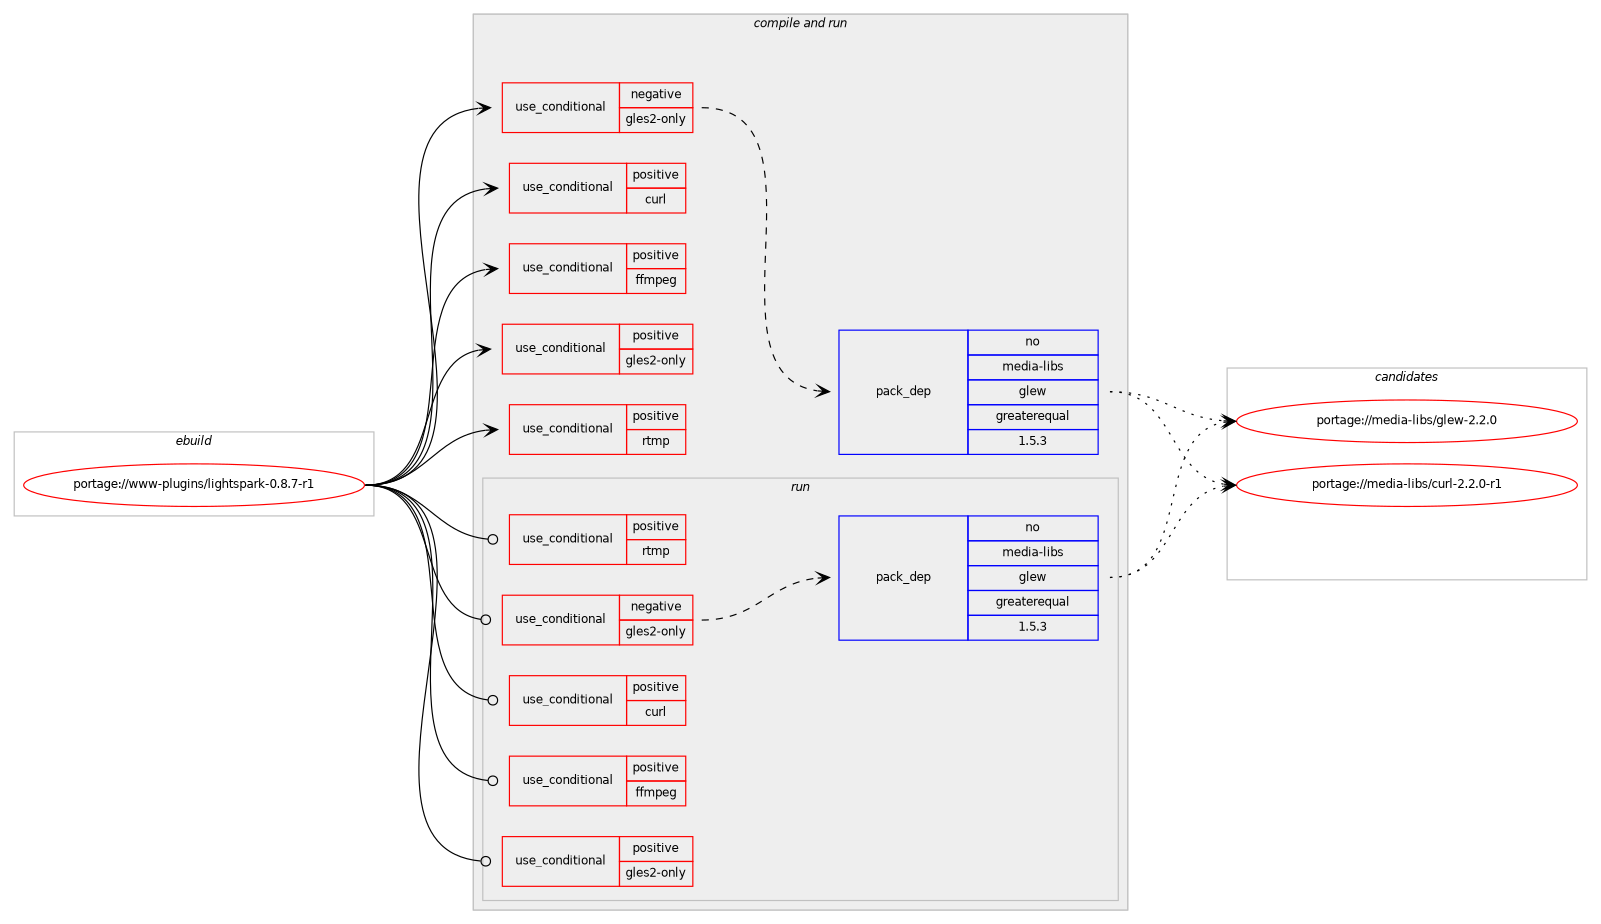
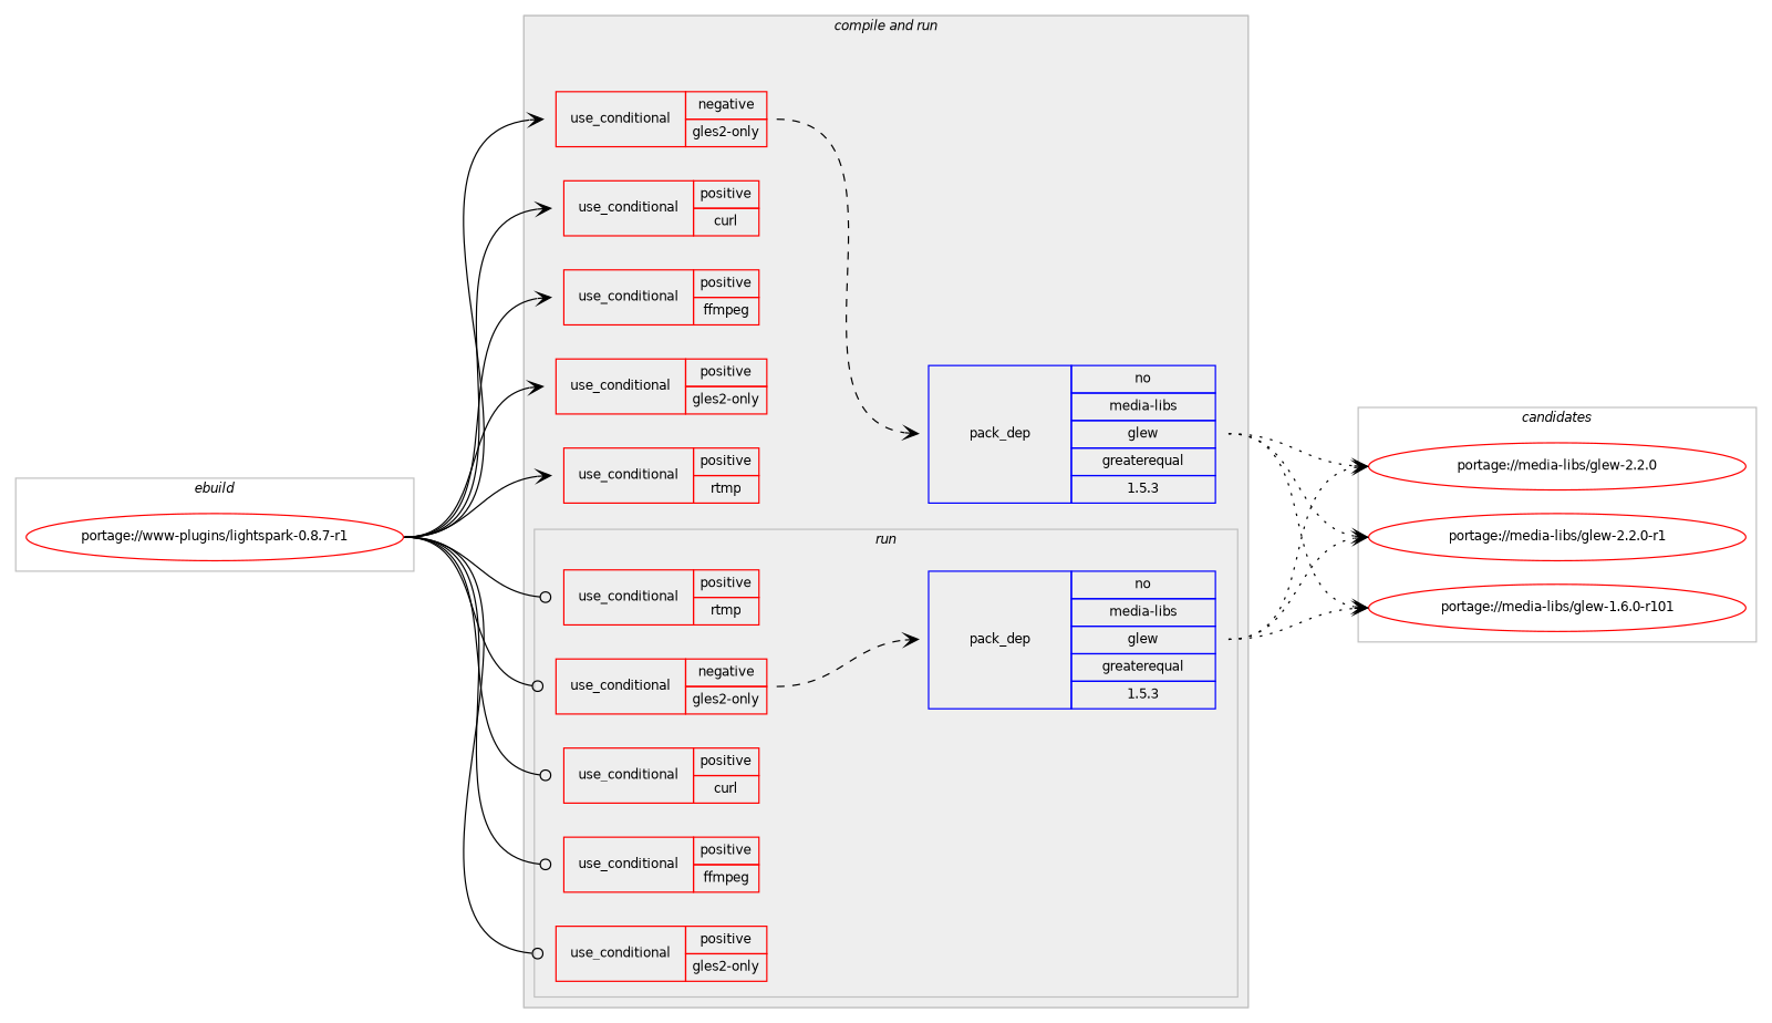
  digraph {
    compound=true
    concentrate=true
    fontname=Helvetica
    fontsize=10
    newrank=true
    rankdir=LR
    ranksep=1.5
    node [color=red fontname=Helvetica fontsize=10 shape=none]
    edge [arrowhead=vee headport=w style=solid tailport=e weight=20]
    n1 [label="portage://www-plugins/lightspark-0.8.7-r1" width=4 shape=""]
    n2 [color=blue label=<<TABLE BORDER="0" CELLBORDER="1" CELLSPACING="0" CELLPADDING="4" WIDTH="220"><TR><TD ROWSPAN="6" CELLPADDING="30">pack_dep</TD></TR><TR><TD WIDTH="110">no</TD></TR><TR><TD>media-libs</TD></TR><TR><TD>glew</TD></TR><TR><TD>greaterequal</TD></TR><TR><TD>1.5.3</TD></TR></TABLE>>]
    n3 [label=<<TABLE BORDER="0" CELLBORDER="1" CELLSPACING="0" CELLPADDING="4"><TR><TD ROWSPAN="3" CELLPADDING="10">use_conditional</TD></TR><TR><TD>negative</TD></TR><TR><TD>gles2-only</TD></TR></TABLE>>]
    n4 [label=<<TABLE BORDER="0" CELLBORDER="1" CELLSPACING="0" CELLPADDING="4"><TR><TD ROWSPAN="3" CELLPADDING="10">use_conditional</TD></TR><TR><TD>positive</TD></TR><TR><TD>curl</TD></TR></TABLE>>]
    n5 [label=<<TABLE BORDER="0" CELLBORDER="1" CELLSPACING="0" CELLPADDING="4"><TR><TD ROWSPAN="3" CELLPADDING="10">use_conditional</TD></TR><TR><TD>positive</TD></TR><TR><TD>ffmpeg</TD></TR></TABLE>>]
    n6 [label=<<TABLE BORDER="0" CELLBORDER="1" CELLSPACING="0" CELLPADDING="4"><TR><TD ROWSPAN="3" CELLPADDING="10">use_conditional</TD></TR><TR><TD>positive</TD></TR><TR><TD>gles2-only</TD></TR></TABLE>>]
    n7 [label=<<TABLE BORDER="0" CELLBORDER="1" CELLSPACING="0" CELLPADDING="4"><TR><TD ROWSPAN="3" CELLPADDING="10">use_conditional</TD></TR><TR><TD>positive</TD></TR><TR><TD>rtmp</TD></TR></TABLE>>]
    n8 [label=<<TABLE BORDER="0" CELLBORDER="1" CELLSPACING="0" CELLPADDING="4"><TR><TD ROWSPAN="3" CELLPADDING="10">use_conditional</TD></TR><TR><TD>positive</TD></TR><TR><TD>rtmp</TD></TR></TABLE>>]
    n9 [color=blue label=<<TABLE BORDER="0" CELLBORDER="1" CELLSPACING="0" CELLPADDING="4" WIDTH="220"><TR><TD ROWSPAN="6" CELLPADDING="30">pack_dep</TD></TR><TR><TD WIDTH="110">no</TD></TR><TR><TD>media-libs</TD></TR><TR><TD>glew</TD></TR><TR><TD>greaterequal</TD></TR><TR><TD>1.5.3</TD></TR></TABLE>>]
    n10 [label=<<TABLE BORDER="0" CELLBORDER="1" CELLSPACING="0" CELLPADDING="4"><TR><TD ROWSPAN="3" CELLPADDING="10">use_conditional</TD></TR><TR><TD>negative</TD></TR><TR><TD>gles2-only</TD></TR></TABLE>>]
    n11 [label=<<TABLE BORDER="0" CELLBORDER="1" CELLSPACING="0" CELLPADDING="4"><TR><TD ROWSPAN="3" CELLPADDING="10">use_conditional</TD></TR><TR><TD>positive</TD></TR><TR><TD>curl</TD></TR></TABLE>>]
    n12 [label=<<TABLE BORDER="0" CELLBORDER="1" CELLSPACING="0" CELLPADDING="4"><TR><TD ROWSPAN="3" CELLPADDING="10">use_conditional</TD></TR><TR><TD>positive</TD></TR><TR><TD>ffmpeg</TD></TR></TABLE>>]
    n13 [label=<<TABLE BORDER="0" CELLBORDER="1" CELLSPACING="0" CELLPADDING="4"><TR><TD ROWSPAN="3" CELLPADDING="10">use_conditional</TD></TR><TR><TD>positive</TD></TR><TR><TD>gles2-only</TD></TR></TABLE>>]
+   n14 [label="portage://media-libs/glew-1.6.0-r101" width=4 shape=""]
    n15 [label="portage://media-libs/glew-2.2.0" width=4 shape=""]
-   n16 [label="portage://media-libs/curl-2.2.0-r1" width=4 shape=""]
+   n16 [label="portage://media-libs/glew-2.2.0-r1" width=4 shape=""]
    subgraph cluster_1 {
      color=gray
      label=<<i>ebuild</i>>
      rank=same
      n1
    }
    subgraph cluster_2 {
      color=gray
      label=<<i>dependencies</i>>
      subgraph cluster_3 {
        color=gray
        fillcolor="#eeeeee"
        label=<<i>compile</i>>
        style=filled
        subgraph sub_4 {
          color=gray
          fillcolor="#eeeeee"
          label=<<i>compile</i>>
          style=filled
          n3
          subgraph sub_5 {
            color=gray
            fillcolor="#eeeeee"
            label=<<i>compile</i>>
            style=filled
            n2
          }
        }
        subgraph sub_6 {
          color=gray
          fillcolor="#eeeeee"
          label=<<i>compile</i>>
          style=filled
          n4
        }
        subgraph sub_7 {
          color=gray
          fillcolor="#eeeeee"
          label=<<i>compile</i>>
          style=filled
          n5
        }
        subgraph sub_8 {
          color=gray
          fillcolor="#eeeeee"
          label=<<i>compile</i>>
          style=filled
          n6
        }
        subgraph sub_9 {
          color=gray
          fillcolor="#eeeeee"
          label=<<i>compile</i>>
          style=filled
          n7
        }
      }
      subgraph cluster_10 {
        color=gray
        fillcolor="#eeeeee"
        label=<<i>compile and run</i>>
        style=filled
      }
      subgraph cluster_11 {
        color=gray
        fillcolor="#eeeeee"
        label=<<i>run</i>>
        style=filled
        subgraph sub_12 {
          color=gray
          fillcolor="#eeeeee"
          label=<<i>run</i>>
          style=filled
          n8
        }
        subgraph sub_13 {
          color=gray
          fillcolor="#eeeeee"
          label=<<i>run</i>>
          style=filled
          n10
          subgraph sub_14 {
            color=gray
            fillcolor="#eeeeee"
            label=<<i>run</i>>
            style=filled
            n9
          }
        }
        subgraph sub_15 {
          color=gray
          fillcolor="#eeeeee"
          label=<<i>run</i>>
          style=filled
          n11
        }
        subgraph sub_16 {
          color=gray
          fillcolor="#eeeeee"
          label=<<i>run</i>>
          style=filled
          n12
        }
        subgraph sub_17 {
          color=gray
          fillcolor="#eeeeee"
          label=<<i>run</i>>
          style=filled
          n13
        }
      }
    }
    subgraph cluster_18 {
      color=gray
      label=<<i>candidates</i>>
      rank=same
      subgraph sub_19 {
        color=black
        label=<<i>candidates</i>>
        nodesep=1
        rank=same
+       n14
        n15
        n16
      }
      subgraph sub_20 {
        color=black
        label=<<i>candidates</i>>
        nodesep=1
        rank=same
+       n14
        n15
        n16
      }
    }
    n1 -> n3
    n1 -> n4
    n1 -> n5
    n1 -> n6
    n1 -> n7
    n1 -> n8 [arrowhead=odot]
    n1 -> n10 [arrowhead=odot]
    n1 -> n11 [arrowhead=odot]
    n1 -> n12 [arrowhead=odot]
    n1 -> n13 [arrowhead=odot]
+   n2 -> n14 [style=dotted weight=100]
    n2 -> n15 [style=dotted weight=100]
    n2 -> n16 [style=dotted weight=100]
    n3 -> n2 [style=dashed]
+   n9 -> n14 [style=dotted weight=100]
    n9 -> n15 [style=dotted weight=100]
    n9 -> n16 [style=dotted weight=100]
    n10 -> n9 [style=dashed]
  }
